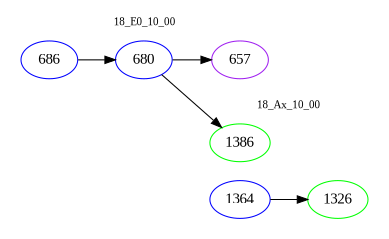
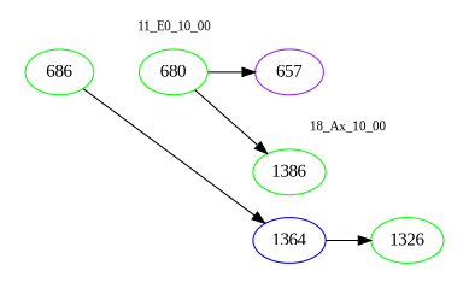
  digraph {
    fontname="Liberation Serif"
    rankdir=LR
    node [color=green fontname="Liberation Serif"]
    edge [color=black fontname="Liberation Serif"]
    n1 [color=blue label=1364]
    n2 [label=1326]
    n3 [label=1386]
-   n4 [color=blue label=686]
-   n5 [color=blue label=680]
+   n4 [label=686]
+   n5 [label=680]
    n6 [color=purple label=657]
    subgraph cluster_1 {
      color=white
      fontsize=10
      label="18_Ax_10_00"
      n1
      n2
      n3
    }
    subgraph cluster_2 {
      color=white
      fontsize=10
-     label="18_E0_10_00"
+     label="11_E0_10_00"
      n4
      n5
      n6
    }
    n1 -> n2
-   n4 -> n5
+   n4 -> n1
    n5 -> n3
    n5 -> n6
  }
